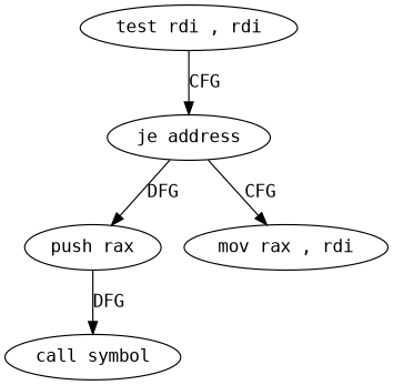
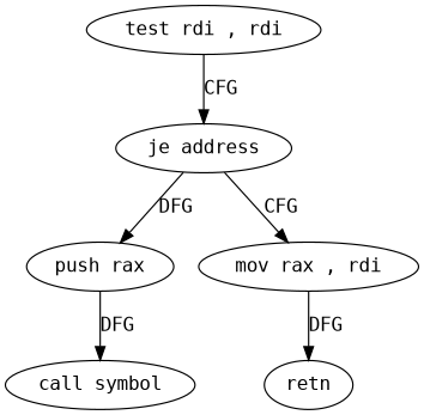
  digraph {
    fontname="DejaVu Sans Mono"
    node [fontname="DejaVu Sans Mono"]
    edge [fontname="DejaVu Sans Mono"]
    n1 [label="test rdi , rdi"]
    n2 [label="je address"]
    n3 [label="push rax"]
    n4 [label="mov rax , rdi"]
    n5 [label="call symbol"]
+   n6 [label=retn]
    n1 -> n2 [label=CFG]
    n2 -> n3 [label=DFG]
    n2 -> n4 [label=CFG]
    n3 -> n5 [label=DFG]
+   n4 -> n6 [label=DFG]
  }
